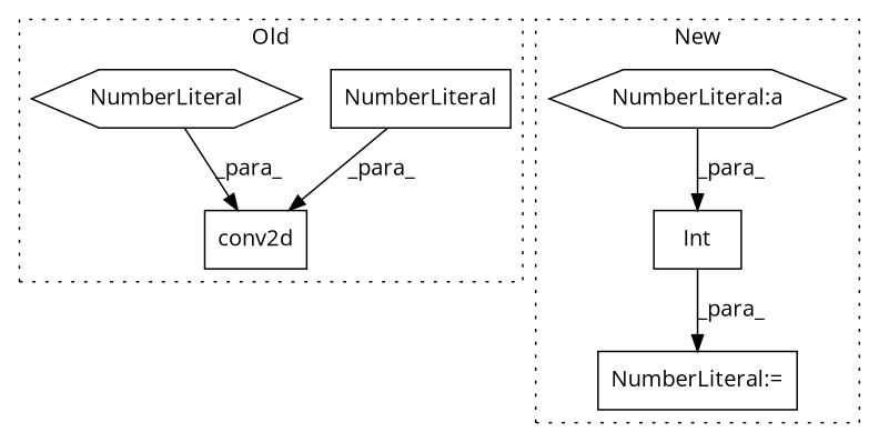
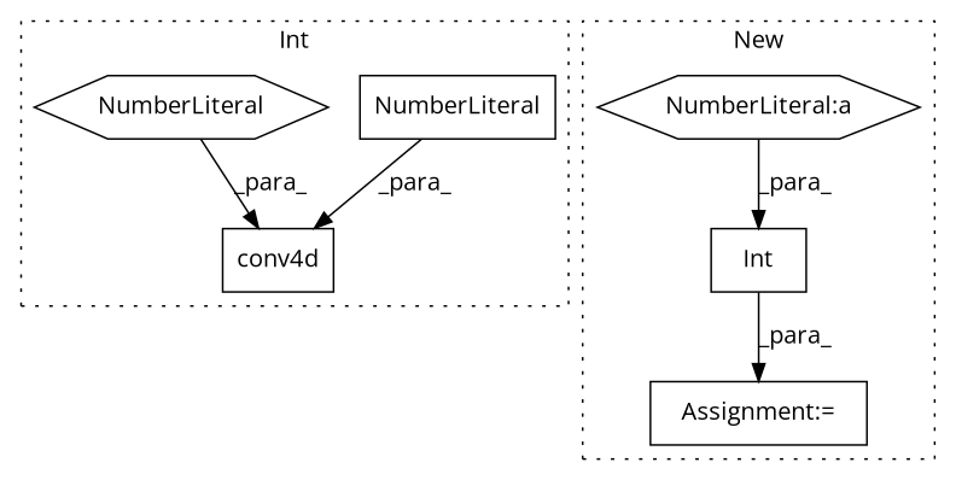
  digraph {
    fontname="Open Sans"
    node [a=32 fontname="Open Sans" l=1 shape=box]
    edge [fontname="Open Sans"]
-   n1 [l="7,1" label=conv2d s="21656,21706"]
+   n1 [l="7,1" label=conv4d s="21656,21706"]
    n2 [a=34 label=NumberLiteral s=21701]
    n3 [a=34 label=NumberLiteral s=21705 shape=hexagon]
    n4 [l="4,1" label=Int s="21952,21977"]
    n5 [a=27 l=3 label="NumberLiteral:a" s=21763 shape=hexagon]
-   n6 [a=7 label="NumberLiteral:=" s=21951]
+   n6 [a=7 label="Assignment:=" s=21951]
    subgraph cluster_1 {
-     label=Old
+     label=Int
      style=dotted
      n1
      n2
      n3
    }
    subgraph cluster_2 {
      label=New
      style=dotted
      n4
      n5
      n6
    }
    n2 -> n1 [label=_para_]
    n3 -> n1 [label=_para_]
    n4 -> n6 [label=_para_]
    n5 -> n4 [label=_para_]
  }
